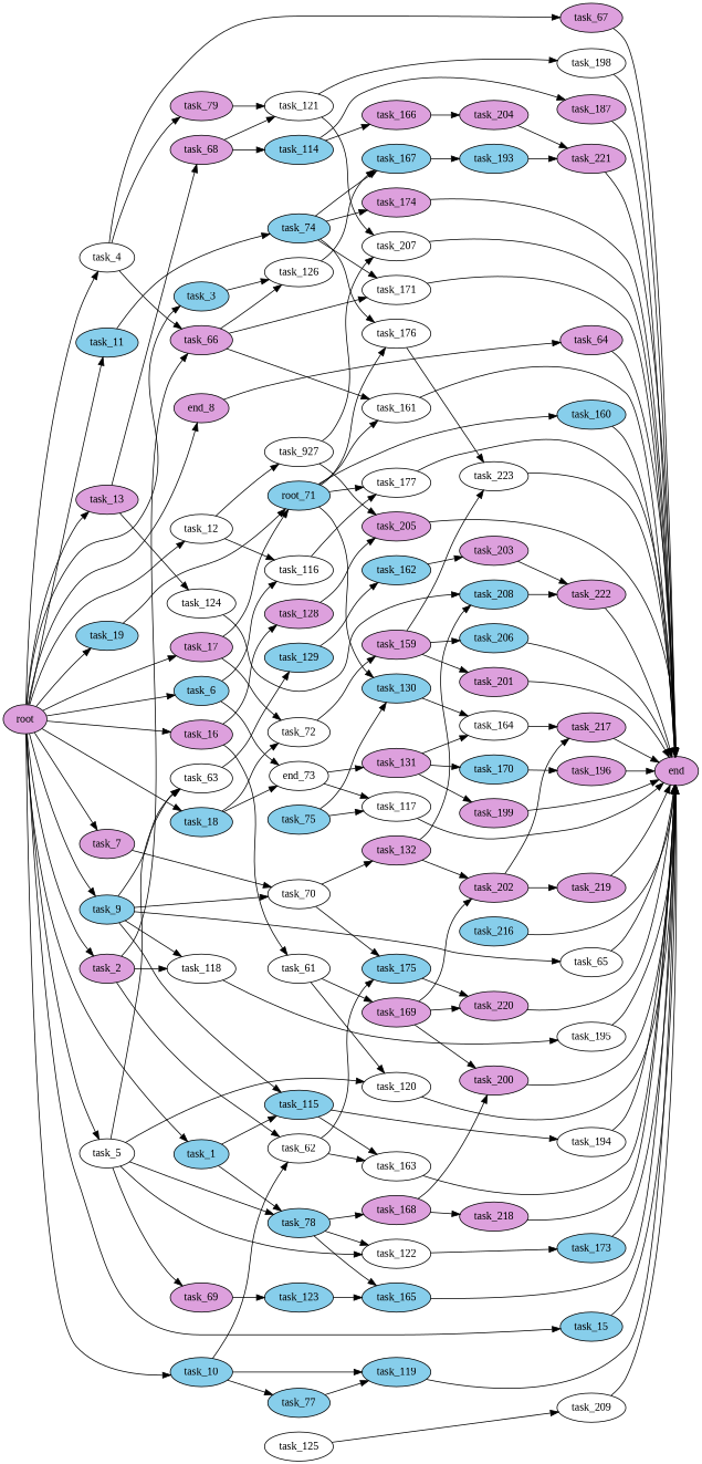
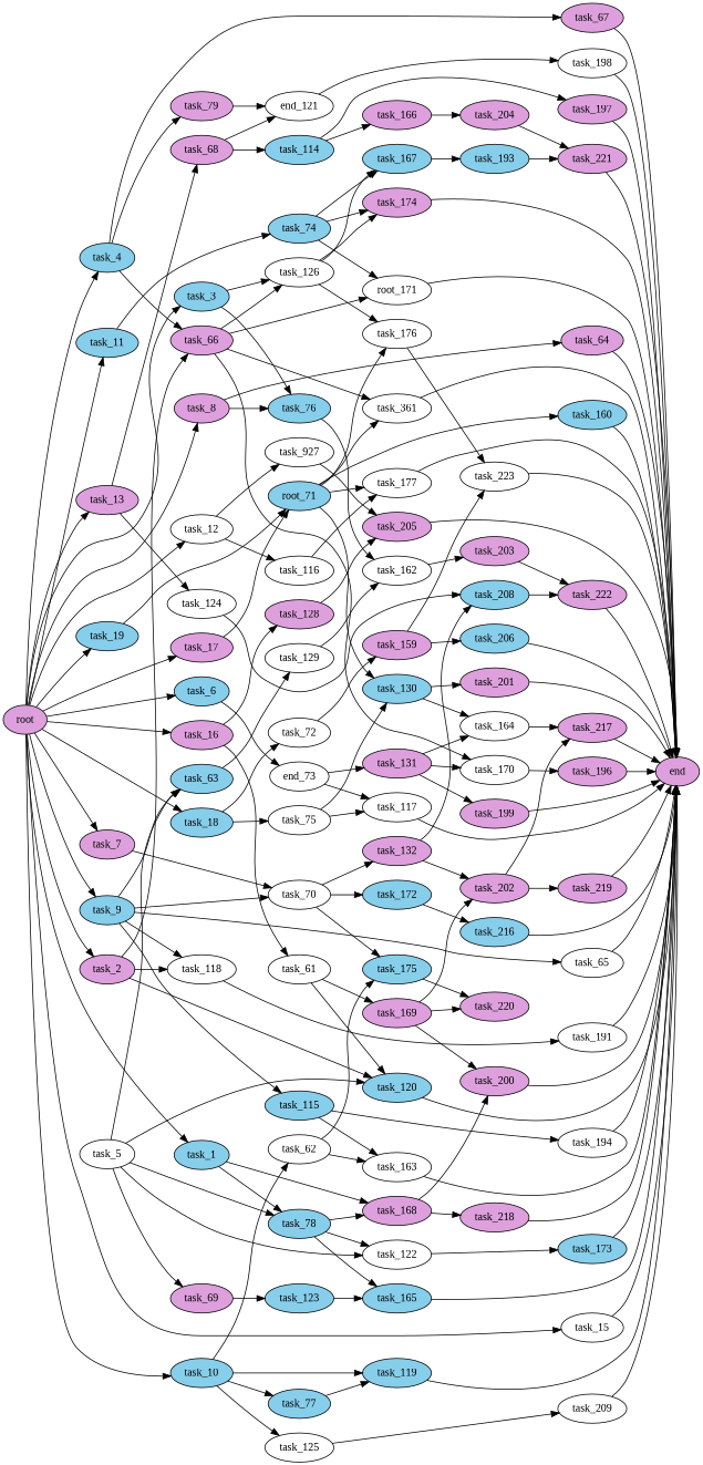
  digraph {
    fontname="Liberation Serif"
    rankdir=LR
    node [fillcolor=plum fontname="Liberation Serif" style=filled]
    edge [fontname="Liberation Serif"]
    task_11 [fillcolor=skyblue]
    task_74 [fillcolor=skyblue]
-   task_171 [fillcolor=white]
+   task_171 [fillcolor=white label=root_171]
    task_174
    task_167 [fillcolor=skyblue]
    task_175 [fillcolor=skyblue]
    task_220
    end
-   task_195 [fillcolor=white]
+   task_195 [fillcolor=white label=task_191]
    task_64
    task_17
    task_72 [fillcolor=white]
    n13 [fillcolor=skyblue label=root_71]
    task_159
    task_176 [fillcolor=white]
    task_177 [fillcolor=white]
    task_130 [fillcolor=skyblue]
-   task_161 [fillcolor=white]
+   task_161 [fillcolor=white label=task_361]
    task_160 [fillcolor=skyblue]
    task_219
    task_202
    task_217
    task_126 [fillcolor=white]
    task_223 [fillcolor=white]
    task_193 [fillcolor=skyblue]
    task_69
    task_123 [fillcolor=skyblue]
    task_165 [fillcolor=skyblue]
    task_209 [fillcolor=white]
    task_199
    n31 [fillcolor=white label=end_73]
    task_117 [fillcolor=white]
    task_131
    task_164 [fillcolor=white]
-   task_170 [fillcolor=skyblue]
+   task_170 [fillcolor=white]
    task_208 [fillcolor=skyblue]
    task_124 [fillcolor=white]
    task_222
-   task_197 [label=task_187]
+   task_197
    task_67
    task_7
    task_70 [fillcolor=white]
    task_132
+   task_172 [fillcolor=skyblue]
    task_79
-   task_121 [fillcolor=white]
+   task_121 [fillcolor=white label=end_121]
    task_198 [fillcolor=white]
-   task_207 [fillcolor=white]
    task_205
    task_216 [fillcolor=skyblue]
    task_115 [fillcolor=skyblue]
    task_194 [fillcolor=white]
    task_163 [fillcolor=white]
    task_116 [fillcolor=white]
    task_201
-   task_75 [fillcolor=skyblue]
+   task_75 [fillcolor=white]
    task_206 [fillcolor=skyblue]
    task_203
-   task_63 [fillcolor=white]
-   task_129 [fillcolor=skyblue]
-   task_162 [fillcolor=skyblue]
-   task_120 [fillcolor=white]
+   task_63 [fillcolor=skyblue]
+   task_129 [fillcolor=white]
+   task_162 [fillcolor=white]
+   task_120 [fillcolor=skyblue]
    task_61 [fillcolor=white]
    task_169
    task_200
    task_119 [fillcolor=skyblue]
    task_196
    task_3 [fillcolor=skyblue]
+   task_76 [fillcolor=skyblue]
    n70 [fillcolor=skyblue label=task_19]
    task_62 [fillcolor=white]
    task_125 [fillcolor=white]
    task_9 [fillcolor=skyblue]
    task_65 [fillcolor=white]
    task_118 [fillcolor=white]
    root
-   task_4 [fillcolor=white]
+   task_4 [fillcolor=skyblue]
    task_13
    task_5 [fillcolor=white]
    task_6 [fillcolor=skyblue]
    task_16
-   task_15 [fillcolor=skyblue]
+   task_15 [fillcolor=white]
    task_10 [fillcolor=skyblue]
    task_1 [fillcolor=skyblue]
    task_2
    task_12 [fillcolor=white]
-   task_8 [label=end_8]
+   task_8
    task_18 [fillcolor=skyblue]
    task_66
    task_68
    task_78 [fillcolor=skyblue]
    task_122 [fillcolor=white]
    task_128
    task_77 [fillcolor=skyblue]
    n95 [fillcolor=white label=task_927]
    task_221
    task_166
    task_204
    task_218
    task_168
    task_173 [fillcolor=skyblue]
    task_114 [fillcolor=skyblue]
    task_11 -> task_74
    task_74 -> task_171
    task_74 -> task_174
    task_74 -> task_167
    task_171 -> end
    task_174 -> end
    task_167 -> task_193
    task_175 -> task_220
-   task_220 -> end
    task_195 -> end
    task_64 -> end
-   task_17 -> task_72
    task_17 -> n13
    task_72 -> task_159
    n13 -> task_176
    n13 -> task_177
    n13 -> task_130
    n13 -> task_161
    n13 -> task_160
    task_159 -> task_223
    task_159 -> task_206
    task_176 -> task_223
    task_177 -> end
    task_130 -> task_164
-   task_159 -> task_201
+   task_130 -> task_201
    task_161 -> end
    task_160 -> end
    task_219 -> end
    task_202 -> task_219
    task_202 -> task_217
    task_217 -> end
+   task_126 -> task_174
    task_126 -> task_167
-   task_74 -> task_176
+   task_126 -> task_176
    task_223 -> end
    task_193 -> task_221
    task_69 -> task_123
    task_123 -> task_165
    task_165 -> end
    task_209 -> end
    task_199 -> end
    n31 -> task_117
    n31 -> task_131
    task_117 -> end
    task_131 -> task_199
    task_131 -> task_164
    task_131 -> task_170
    task_164 -> task_217
    task_170 -> task_196
    task_208 -> task_222
    task_124 -> task_208
    task_222 -> end
    task_197 -> end
    task_67 -> end
    task_7 -> task_70
    task_70 -> task_175
    task_70 -> task_132
+   task_70 -> task_172
    task_132 -> task_202
    task_132 -> task_208
+   task_172 -> task_216
    task_79 -> task_121
    task_121 -> task_198
-   task_121 -> task_207
    task_198 -> end
-   task_207 -> end
    task_205 -> end
    task_216 -> end
    task_115 -> task_194
    task_115 -> task_163
    task_194 -> end
    task_163 -> end
    task_116 -> task_177
    task_201 -> end
    task_75 -> task_130
    task_75 -> task_117
    task_206 -> end
    task_203 -> task_222
    task_63 -> task_129
    task_129 -> task_162
    task_162 -> task_203
    task_120 -> end
    task_61 -> task_120
    task_61 -> task_169
    task_169 -> task_220
    task_169 -> task_202
    task_169 -> task_200
    task_200 -> end
    task_119 -> end
    task_196 -> end
    task_3 -> task_126
+   task_3 -> task_76
+   task_76 -> task_162
    n70 -> n13
    task_62 -> task_175
    task_62 -> task_163
    task_125 -> task_209
    task_9 -> task_70
    task_9 -> task_115
    task_9 -> task_63
    task_9 -> task_65
    task_9 -> task_118
    task_65 -> end
    task_118 -> task_195
    root -> task_11
    root -> task_17
    root -> task_7
    root -> task_3
    root -> n70
    root -> task_9
    root -> task_4
    root -> task_13
-   root -> task_5
    root -> task_6
    root -> task_16
    root -> task_15
    root -> task_10
    root -> task_1
    root -> task_2
    root -> task_12
    root -> task_8
    root -> task_18
    task_4 -> task_67
    task_4 -> task_79
    task_4 -> task_66
    task_13 -> task_124
    task_13 -> task_68
    task_5 -> task_69
    task_5 -> task_63
    task_5 -> task_120
    task_5 -> task_78
    task_5 -> task_122
    task_6 -> n31
-   task_6 -> task_116
    task_16 -> task_61
    task_16 -> task_128
    task_15 -> end
    task_10 -> task_119
    task_10 -> task_62
+   task_10 -> task_125
    task_10 -> task_77
-   task_1 -> task_115
+   task_1 -> task_168
    task_1 -> task_78
-   task_2 -> task_62
+   task_2 -> task_120
    task_2 -> task_118
    task_2 -> task_66
    task_12 -> task_116
    task_12 -> n95
    task_8 -> task_64
+   task_8 -> task_76
    task_18 -> task_72
-   task_18 -> n31
+   task_18 -> task_75
    task_66 -> task_171
    task_66 -> task_161
    task_66 -> task_126
+   task_66 -> task_170
    task_68 -> task_121
    task_68 -> task_114
    task_78 -> task_165
    task_78 -> task_122
    task_78 -> task_168
    task_122 -> task_173
    task_128 -> task_205
    task_77 -> task_119
-   n95 -> task_207
    n95 -> task_205
    task_221 -> end
    task_166 -> task_204
    task_204 -> task_221
    task_218 -> end
    task_168 -> task_200
    task_168 -> task_218
    task_173 -> end
    task_114 -> task_197
    task_114 -> task_166
  }
